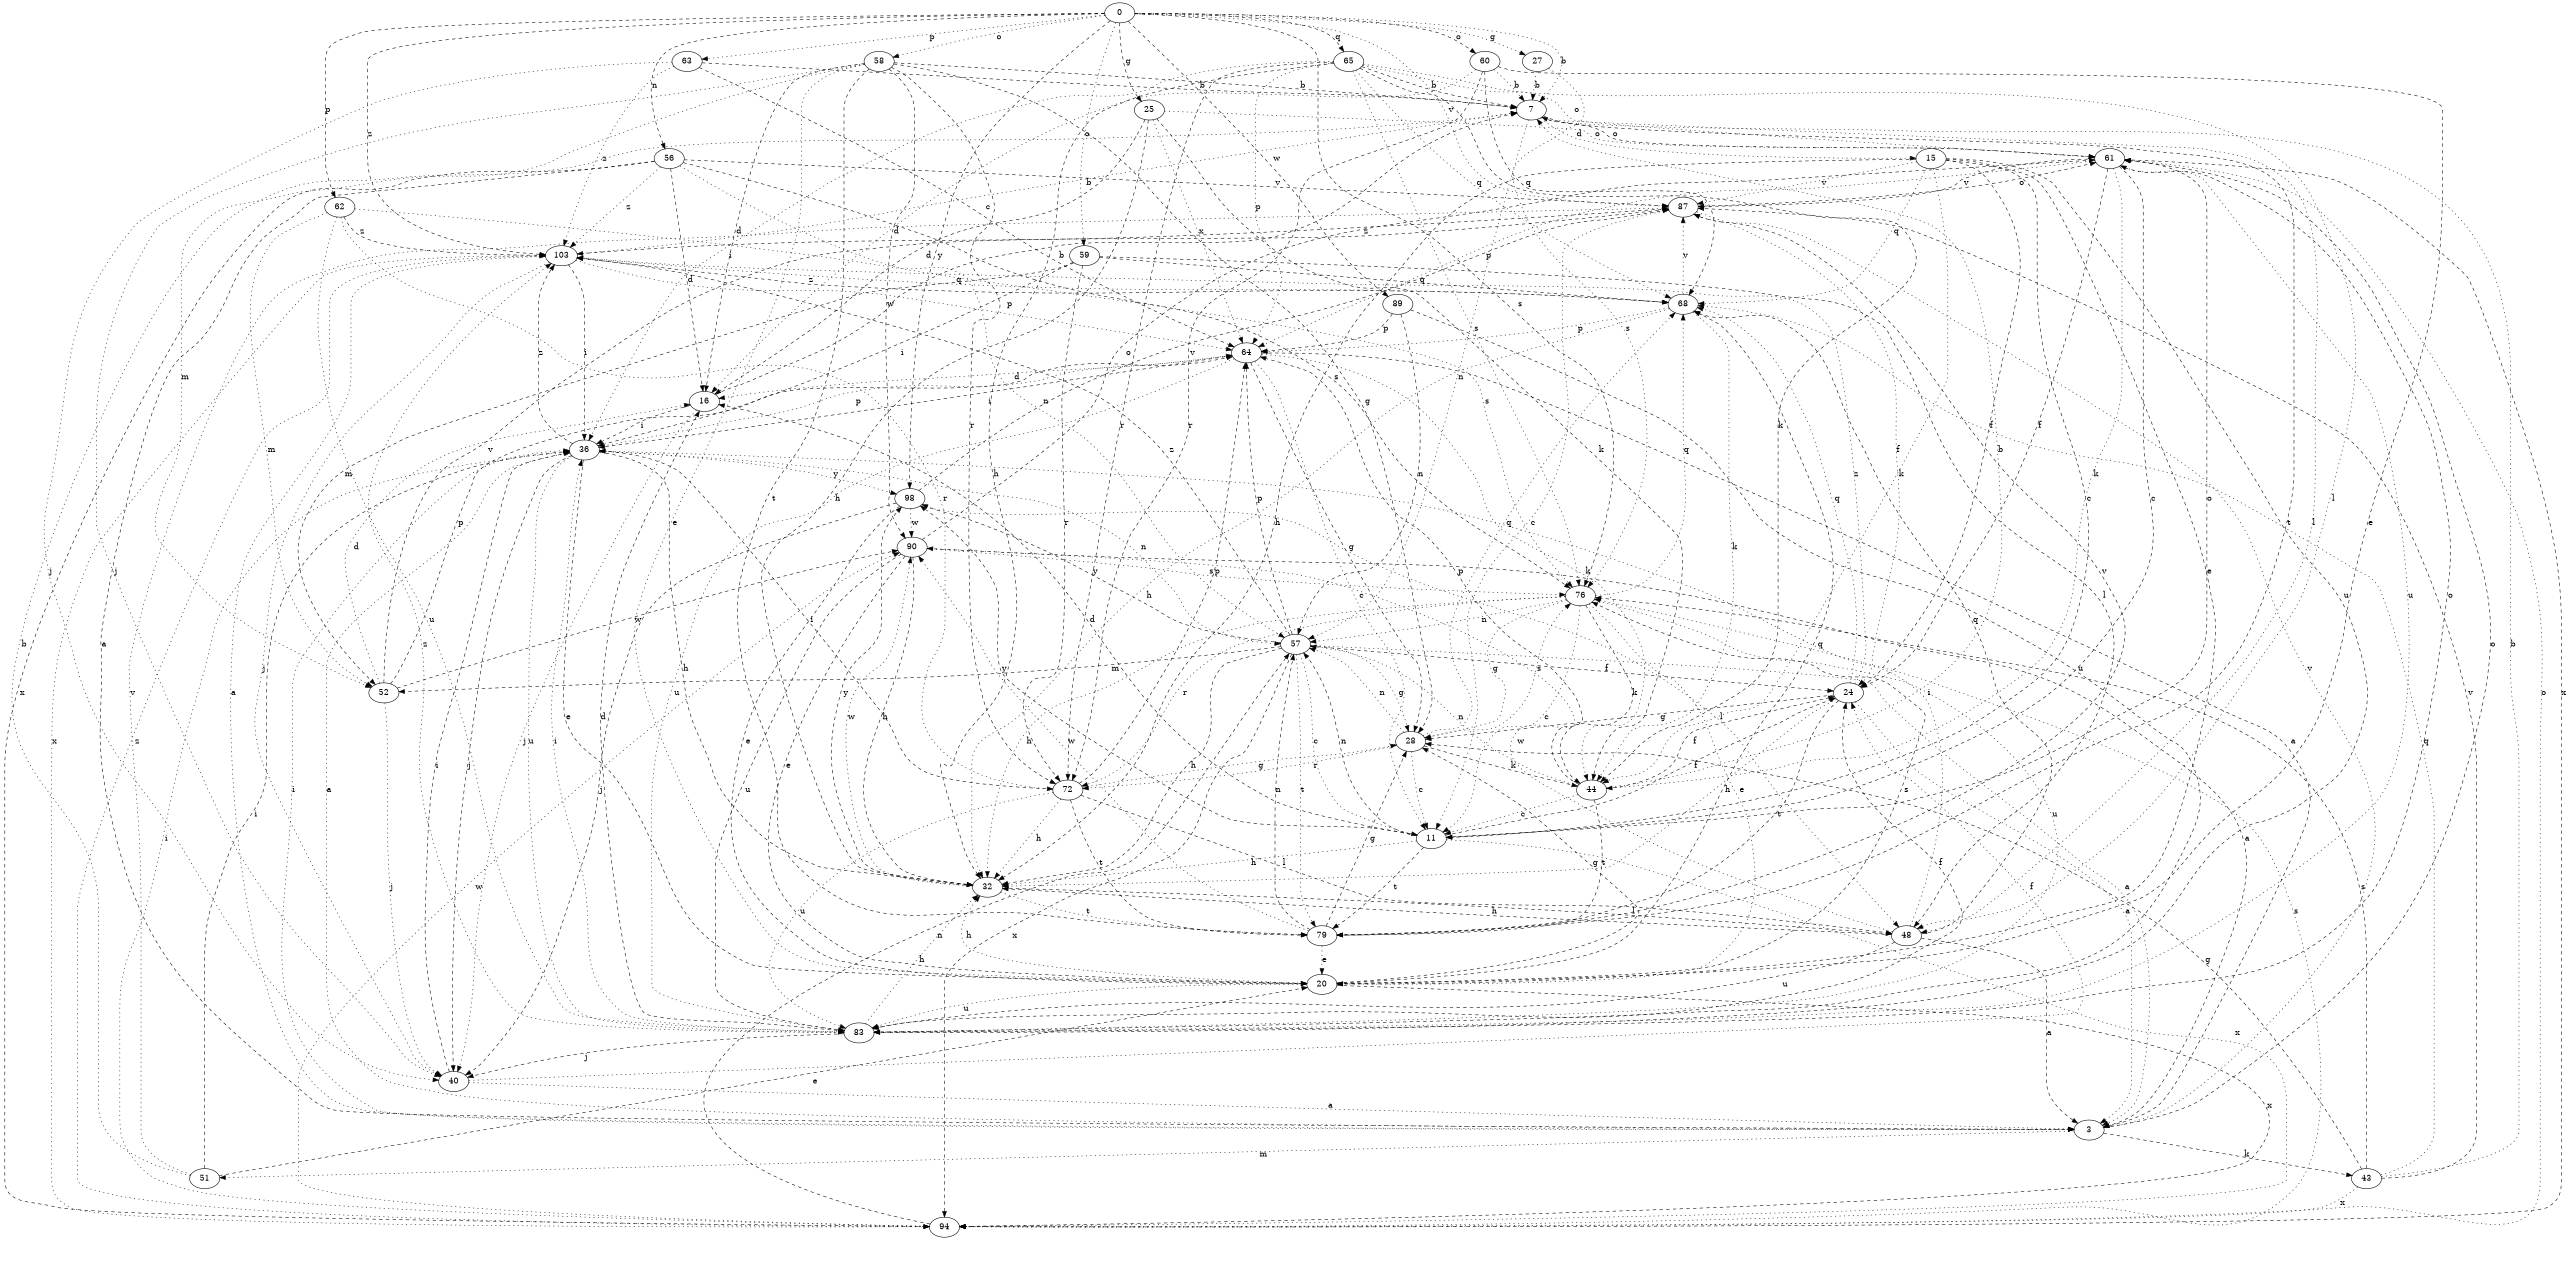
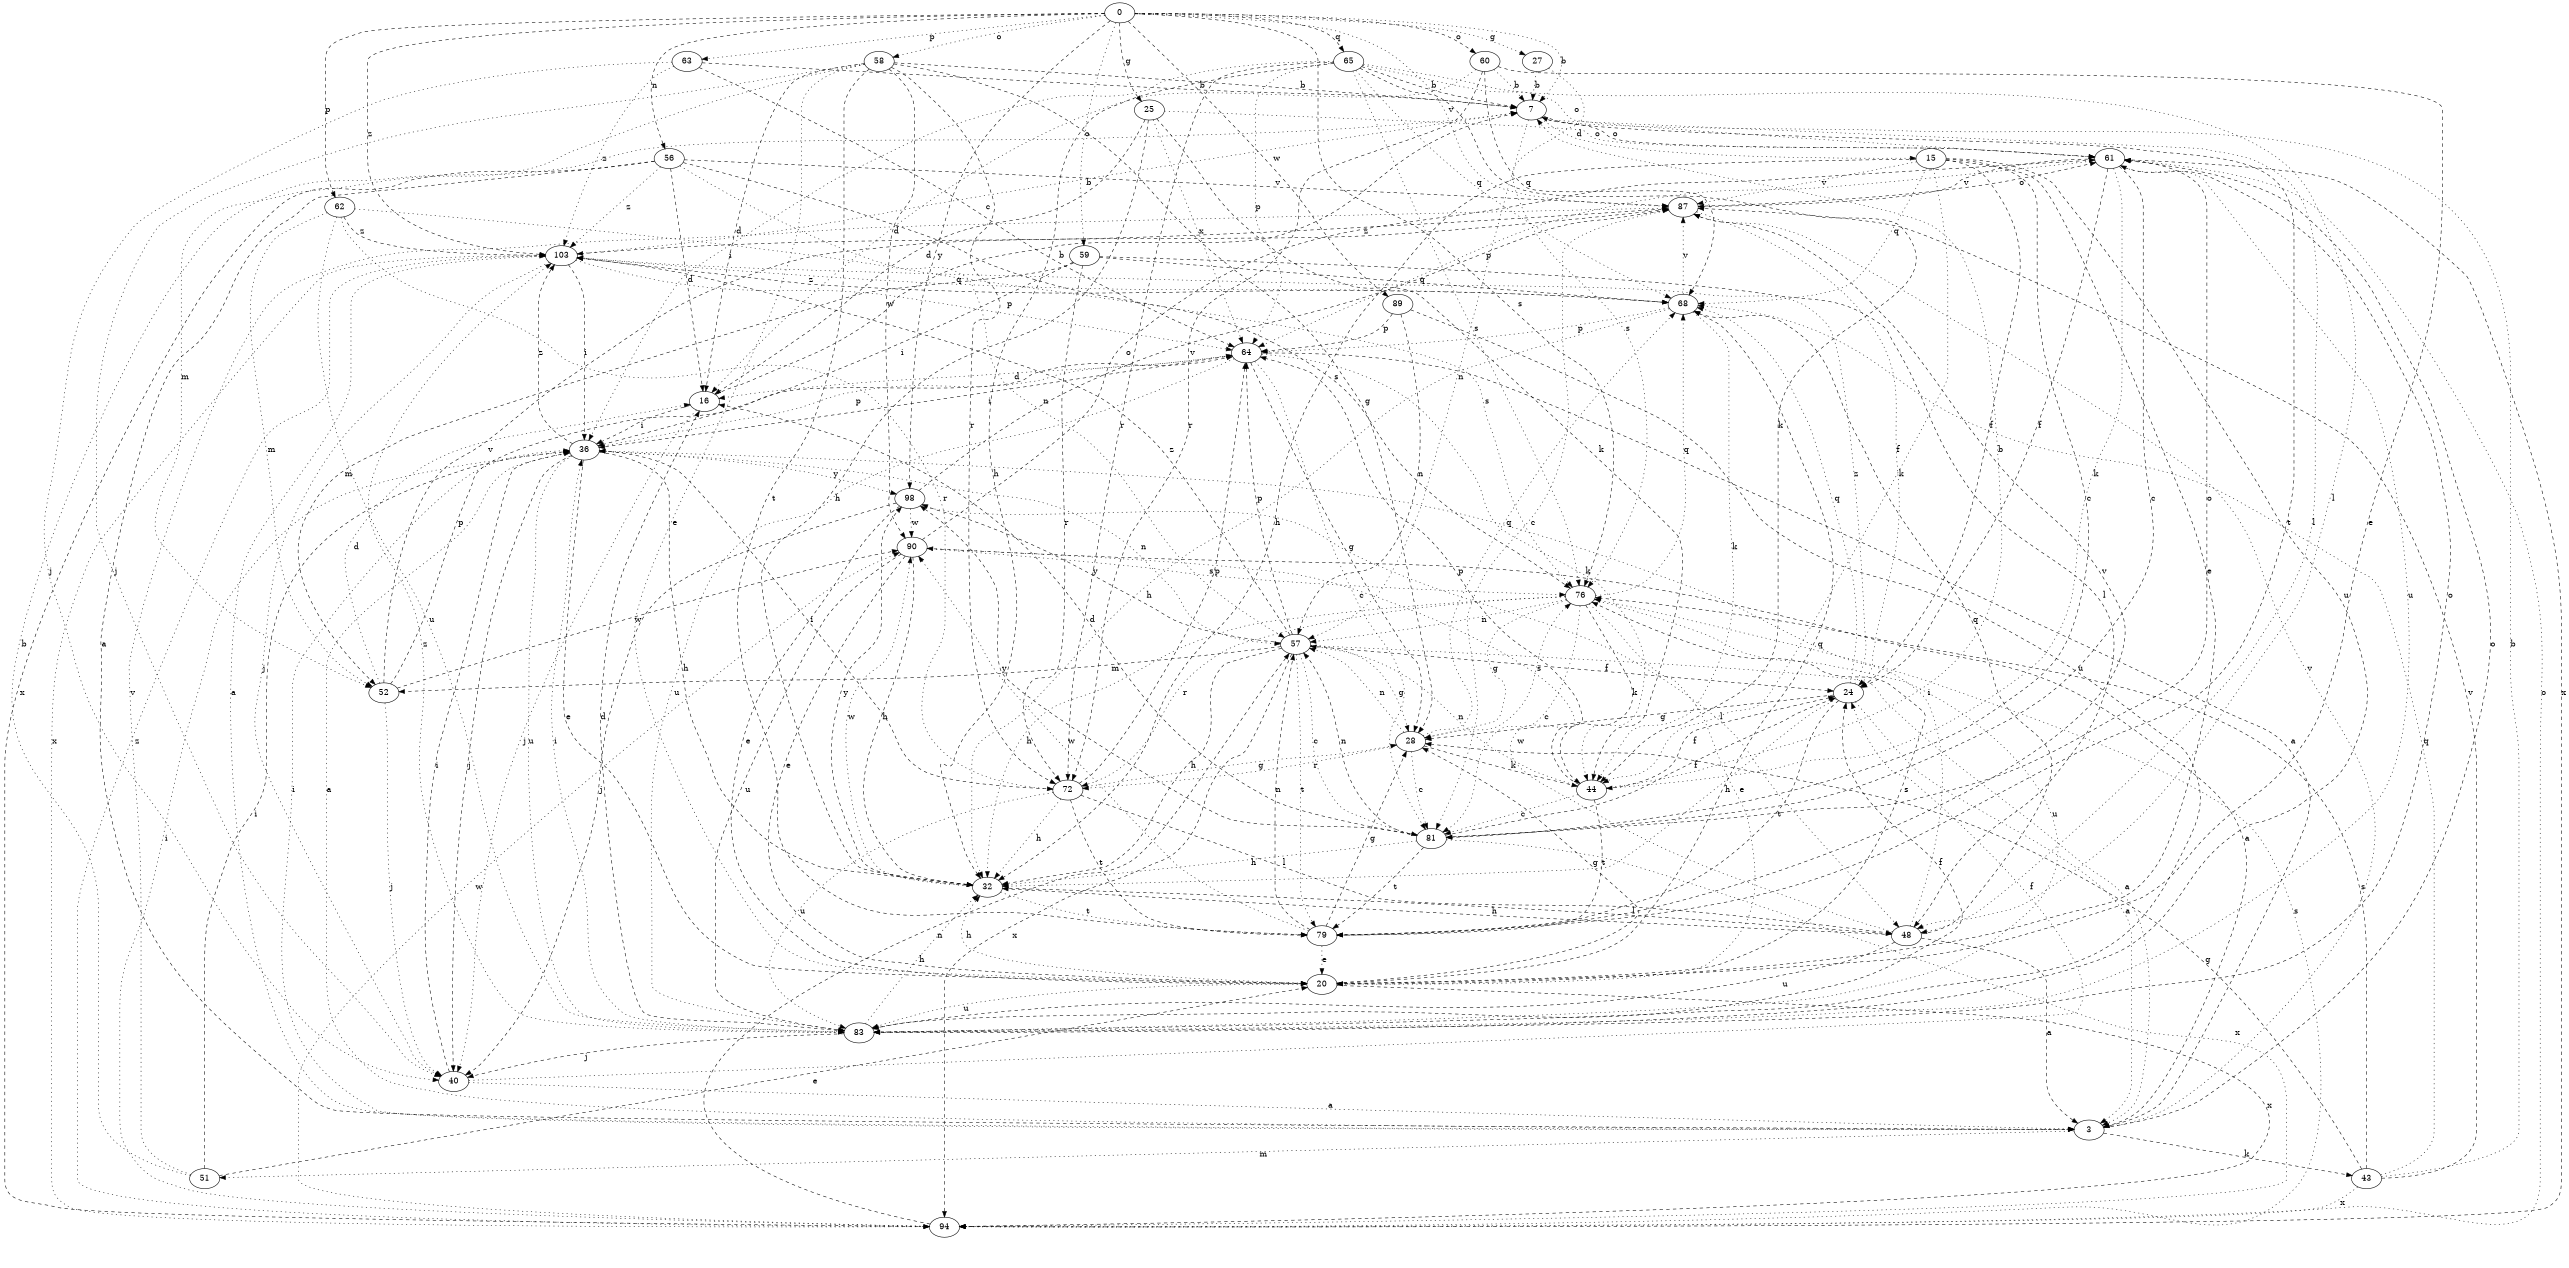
  strict digraph {
    edge [style=dashed]
    0
    7
    25
    27
    56
    58
    59
    60
    62
    63
    65
    76
    87
    89
    98
    103
    61
    15
    48
    57
    79
    16
    32
    44
    64
    3
    94
    20
    40
    28
    72
    90
    52
    36
    68
    83
-   11
+   11 [label=81]
    24
    43
    51
    0 -> 7 [label=b style=dotted]
    0 -> 25 [label=g]
    0 -> 27 [label=g style=dotted]
    0 -> 56 [label=n]
    0 -> 58 [label=o style=dotted]
    0 -> 59 [label=o style=dotted]
    0 -> 60 [label=o]
    0 -> 62 [label=p]
    0 -> 63 [label=p style=dotted]
    0 -> 65 [label=q]
    0 -> 76 [label=s]
    0 -> 87 [label=v style=dotted]
    0 -> 89 [label=w]
    0 -> 98 [label=y]
    0 -> 103 [label=z]
    7 -> 61 [label=o]
    7 -> 15 [label=d style=dotted]
    7 -> 48 [label=l style=dotted]
    7 -> 57 [label=n style=dotted]
    7 -> 79 [label=t]
    25 -> 61 [label=o style=dotted]
    25 -> 16 [label=d]
    25 -> 32 [label=h]
    25 -> 44 [label=k]
    25 -> 64 [label=x style=dotted]
    27 -> 7 [label=b style=dotted]
    27 -> 76 [label=s style=dotted]
    56 -> 76 [label=s]
    56 -> 87 [label=v]
    56 -> 103 [label=z style=dotted]
    56 -> 57 [label=n style=dotted]
    56 -> 16 [label=d]
    56 -> 3 [label=a]
    56 -> 94 [label=x]
    58 -> 7 [label=b]
    58 -> 79 [label=t]
    58 -> 16 [label=d]
    58 -> 20 [label=e style=dotted]
    58 -> 40 [label=j style=dotted]
    58 -> 28 [label=g]
    58 -> 72 [label=r]
    58 -> 90 [label=w]
    58 -> 52 [label=m style=dotted]
    59 -> 48 [label=l]
    59 -> 72 [label=r]
    59 -> 52 [label=m]
    59 -> 36 [label=i]
    59 -> 68 [label=q]
    60 -> 7 [label=b style=dotted]
    60 -> 16 [label=d style=dotted]
    60 -> 20 [label=e]
    60 -> 72 [label=r]
    60 -> 68 [label=q]
    62 -> 76 [label=s style=dotted]
    62 -> 103 [label=z]
    62 -> 72 [label=r style=dotted]
    62 -> 52 [label=m style=dotted]
    62 -> 83 [label=u style=dotted]
    63 -> 7 [label=b]
    63 -> 103 [label=z style=dotted]
    63 -> 64 [label=c]
    63 -> 40 [label=j style=dotted]
    65 -> 7 [label=b]
    65 -> 76 [label=s style=dotted]
    65 -> 61 [label=o style=dotted]
    65 -> 48 [label=l style=dotted]
    65 -> 32 [label=h]
    65 -> 44 [label=k]
    65 -> 64 [label=p style=dotted]
    65 -> 72 [label=r]
    65 -> 36 [label=i style=dotted]
    65 -> 68 [label=q style=dotted]
    76 -> 57 [label=n style=dotted]
    76 -> 32 [label=h style=dotted]
    76 -> 44 [label=k]
    76 -> 20 [label=e style=dotted]
    76 -> 28 [label=g style=dotted]
    76 -> 72 [label=r style=dotted]
    76 -> 68 [label=q style=dotted]
    76 -> 83 [label=u style=dotted]
    76 -> 11 [label=c style=dotted]
    87 -> 103 [label=z]
    87 -> 61 [label=o]
    87 -> 11 [label=c style=dotted]
    87 -> 24 [label=f style=dotted]
    89 -> 57 [label=n]
    89 -> 64 [label=p]
    89 -> 83 [label=u]
    98 -> 87 [label=v]
    98 -> 48 [label=l style=dotted]
    98 -> 20 [label=e]
    98 -> 40 [label=j]
    98 -> 90 [label=w style=dotted]
    103 -> 7 [label=b style=dotted]
    103 -> 64 [label=p style=dotted]
    103 -> 3 [label=a style=dotted]
    103 -> 94 [label=x style=dotted]
    103 -> 40 [label=j style=dotted]
    103 -> 36 [label=i]
    103 -> 68 [label=q style=dotted]
    61 -> 87 [label=v]
    61 -> 44 [label=k style=dotted]
    61 -> 64 [label=p style=dotted]
    61 -> 94 [label=x]
    61 -> 83 [label=u style=dotted]
    61 -> 11 [label=c]
    61 -> 24 [label=f]
    15 -> 87 [label=v style=dotted]
    15 -> 32 [label=h]
    15 -> 44 [label=k style=dotted]
    15 -> 20 [label=e]
    15 -> 68 [label=q style=dotted]
    15 -> 83 [label=u]
    15 -> 11 [label=c]
    15 -> 24 [label=f]
    48 -> 32 [label=h]
    48 -> 3 [label=a]
    48 -> 90 [label=w style=dotted]
    48 -> 36 [label=i style=dotted]
    48 -> 68 [label=q]
    48 -> 83 [label=u]
    57 -> 98 [label=y]
    57 -> 103 [label=z]
    57 -> 79 [label=t style=dotted]
    57 -> 32 [label=h]
    57 -> 64 [label=p]
    57 -> 3 [label=a style=dotted]
    57 -> 94 [label=x]
    57 -> 28 [label=g style=dotted]
    57 -> 52 [label=m]
    57 -> 11 [label=c style=dotted]
    57 -> 24 [label=f]
    79 -> 87 [label=v]
    79 -> 57 [label=n]
    79 -> 20 [label=e style=dotted]
    79 -> 28 [label=g]
    79 -> 90 [label=w style=dotted]
    16 -> 7 [label=b]
    16 -> 40 [label=j style=dotted]
    16 -> 36 [label=i]
    32 -> 98 [label=y]
    32 -> 48 [label=l]
    32 -> 79 [label=t style=dotted]
    32 -> 90 [label=w style=dotted]
    44 -> 7 [label=b style=dotted]
    44 -> 57 [label=n style=dotted]
    44 -> 79 [label=t]
    44 -> 64 [label=p]
    44 -> 11 [label=c style=dotted]
    44 -> 24 [label=f]
    64 -> 16 [label=d style=dotted]
    64 -> 44 [label=k style=dotted]
    64 -> 3 [label=a]
    64 -> 28 [label=g]
    64 -> 36 [label=i]
    64 -> 83 [label=u style=dotted]
    64 -> 11 [label=c style=dotted]
    3 -> 87 [label=v style=dotted]
    3 -> 61 [label=o]
    3 -> 36 [label=i style=dotted]
    3 -> 43 [label=k]
    3 -> 51 [label=m style=dotted]
    94 -> 76 [label=s style=dotted]
    94 -> 103 [label=z style=dotted]
    94 -> 61 [label=o style=dotted]
    94 -> 57 [label=n]
    94 -> 90 [label=w style=dotted]
    94 -> 36 [label=i style=dotted]
    20 -> 76 [label=s]
    20 -> 32 [label=h style=dotted]
    20 -> 94 [label=x]
    20 -> 28 [label=g]
    20 -> 68 [label=q]
    20 -> 83 [label=u style=dotted]
    40 -> 3 [label=a style=dotted]
    40 -> 36 [label=i]
    40 -> 24 [label=f style=dotted]
    28 -> 76 [label=s style=dotted]
    28 -> 57 [label=n style=dotted]
    28 -> 44 [label=k]
    28 -> 72 [label=r style=dotted]
    28 -> 68 [label=q style=dotted]
    28 -> 11 [label=c style=dotted]
    72 -> 48 [label=l]
    72 -> 79 [label=t]
    72 -> 32 [label=h style=dotted]
    72 -> 64 [label=p]
    72 -> 28 [label=g style=dotted]
    72 -> 36 [label=i]
    72 -> 83 [label=u style=dotted]
    90 -> 76 [label=s style=dotted]
    90 -> 61 [label=o]
    90 -> 32 [label=h]
    90 -> 3 [label=a]
    90 -> 20 [label=e]
    90 -> 83 [label=u]
    52 -> 87 [label=v]
    52 -> 16 [label=d style=dotted]
    52 -> 64 [label=p]
    52 -> 40 [label=j style=dotted]
    52 -> 90 [label=w]
    36 -> 98 [label=y style=dotted]
    36 -> 103 [label=z]
    36 -> 57 [label=n style=dotted]
    36 -> 32 [label=h]
    36 -> 64 [label=p style=dotted]
    36 -> 3 [label=a style=dotted]
    36 -> 20 [label=e]
    36 -> 40 [label=j]
    36 -> 83 [label=u style=dotted]
    68 -> 87 [label=v style=dotted]
    68 -> 103 [label=z]
    68 -> 32 [label=h style=dotted]
    68 -> 44 [label=k style=dotted]
    68 -> 64 [label=p style=dotted]
    83 -> 103 [label=z style=dotted]
    83 -> 61 [label=o]
    83 -> 16 [label=d]
    83 -> 32 [label=h style=dotted]
    83 -> 40 [label=j]
    83 -> 36 [label=i style=dotted]
    83 -> 24 [label=f]
    11 -> 98 [label=y]
    11 -> 61 [label=o]
    11 -> 57 [label=n]
    11 -> 79 [label=t]
    11 -> 16 [label=d]
    11 -> 32 [label=h style=dotted]
    11 -> 94 [label=x style=dotted]
    11 -> 24 [label=f]
    24 -> 103 [label=z style=dotted]
    24 -> 79 [label=t]
    24 -> 32 [label=h style=dotted]
    24 -> 3 [label=a style=dotted]
    24 -> 28 [label=g]
    24 -> 68 [label=q style=dotted]
    43 -> 7 [label=b style=dotted]
    43 -> 76 [label=s]
    43 -> 87 [label=v]
    43 -> 94 [label=x style=dotted]
    43 -> 28 [label=g]
    43 -> 68 [label=q style=dotted]
    51 -> 7 [label=b style=dotted]
    51 -> 87 [label=v style=dotted]
    51 -> 20 [label=e]
    51 -> 36 [label=i]
  }
